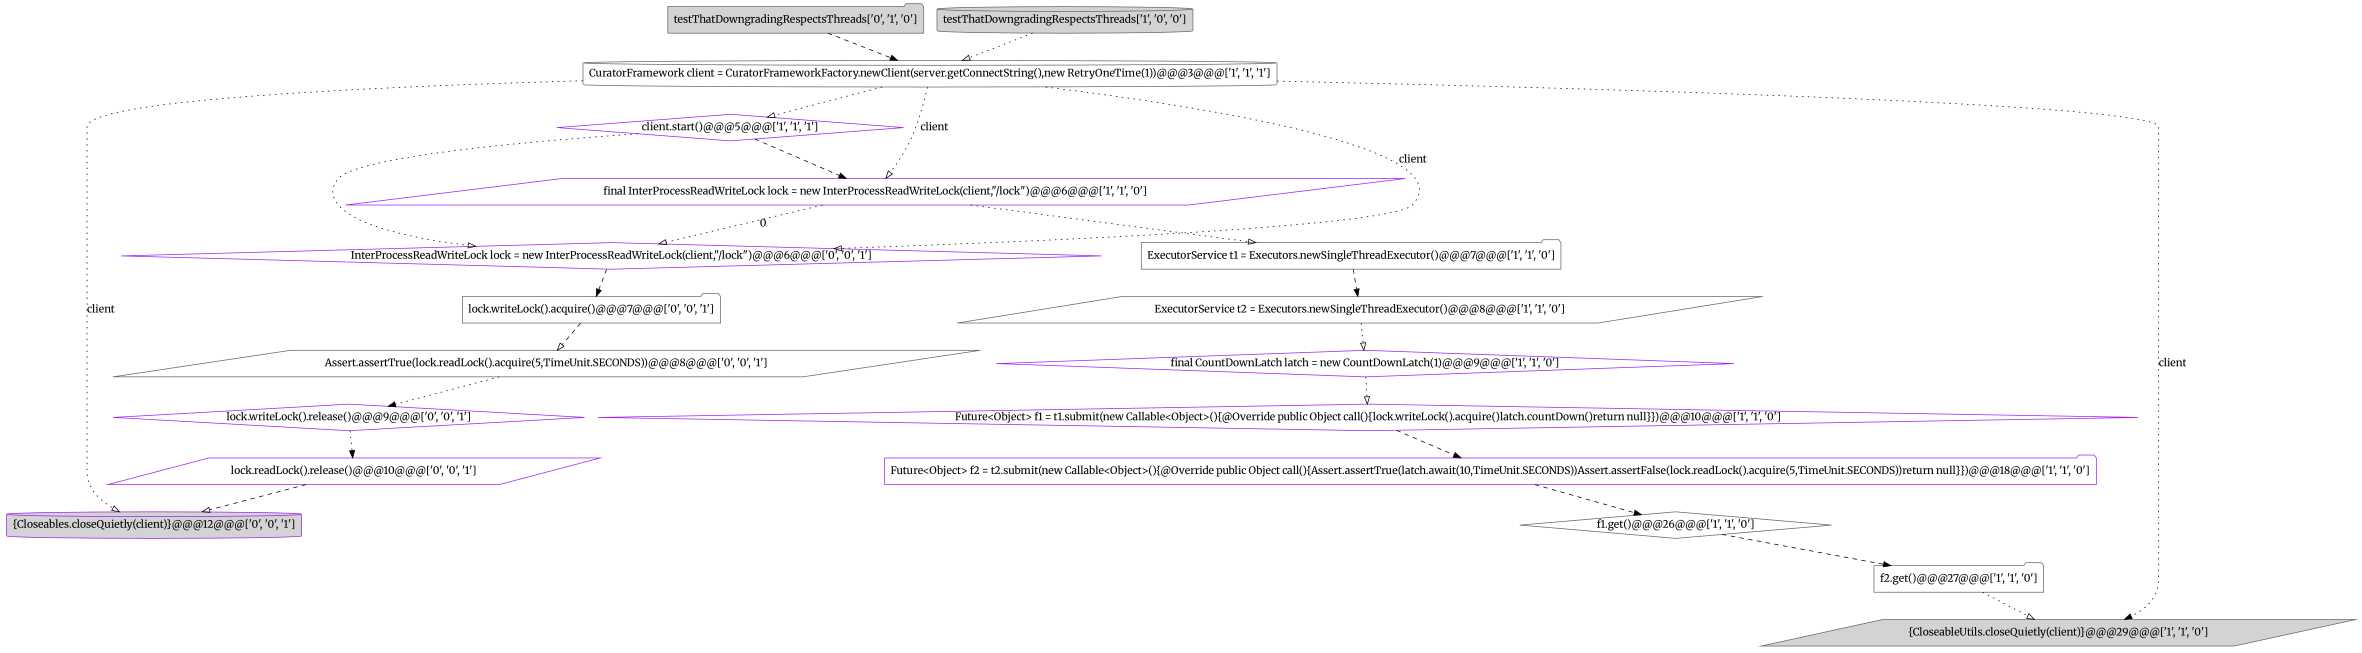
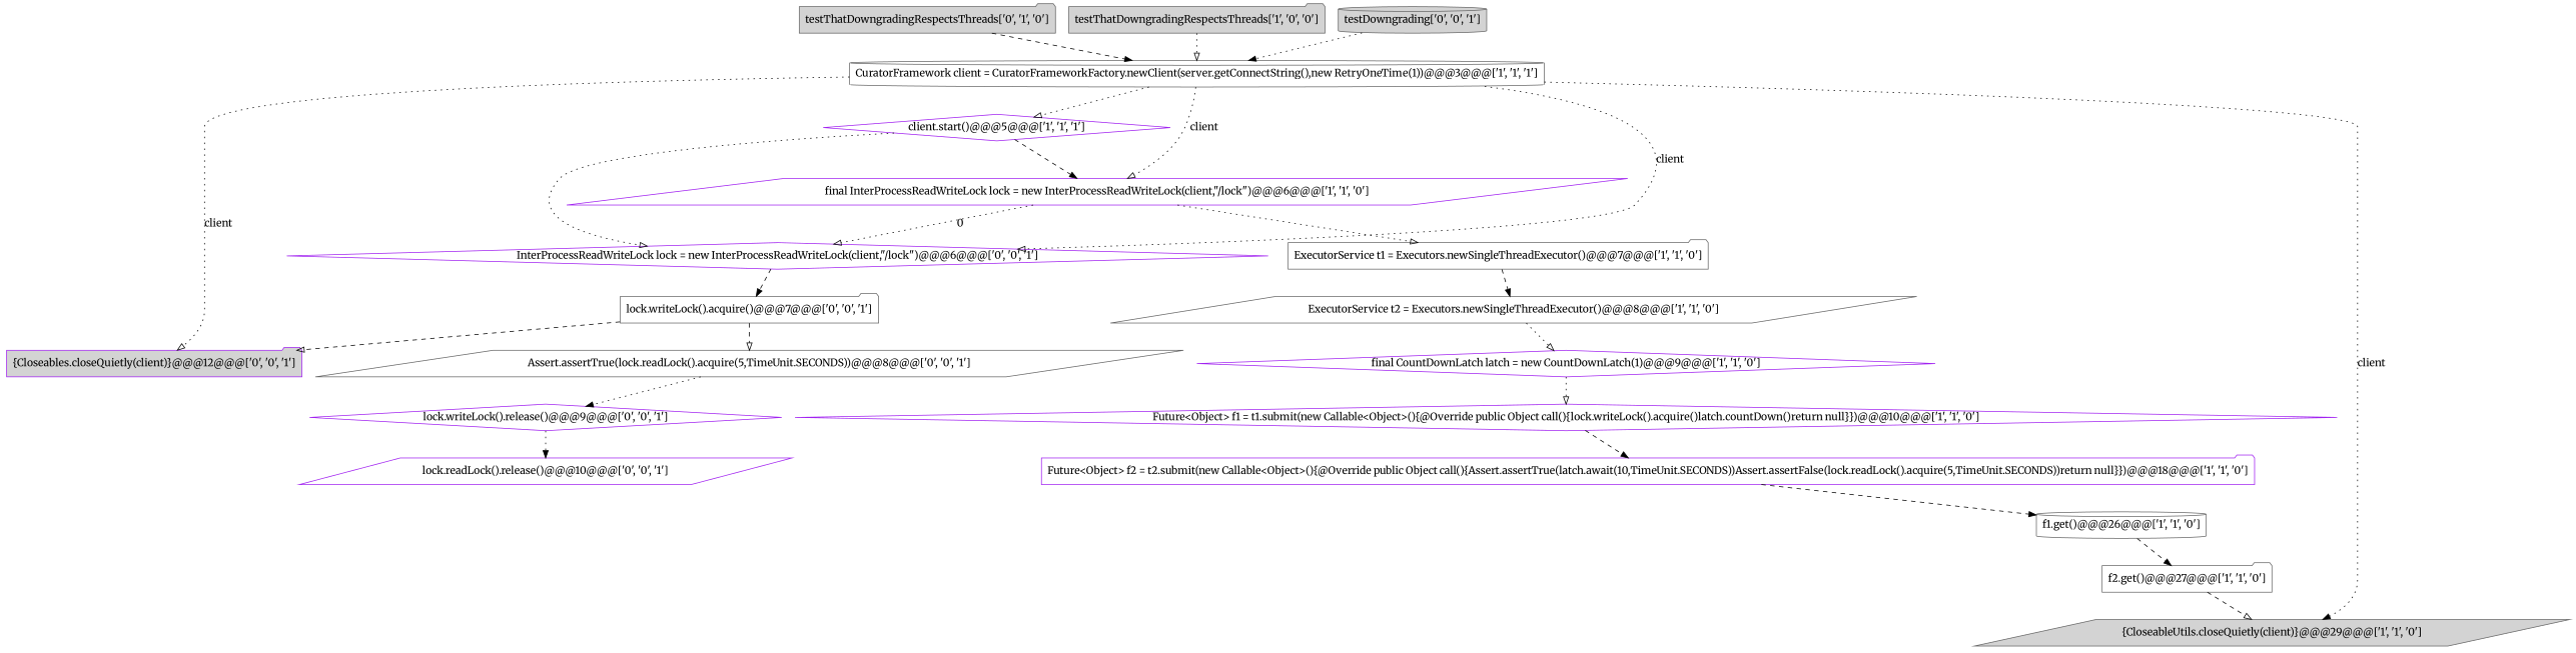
  digraph {
    fontname=Merriweather
    node [color=gray40 fillcolor=white fontname=Merriweather shape=folder style=filled]
    edge [arrowhead=onormal fontname=Merriweather style=dotted]
    n1 [fillcolor=lightgray label="testThatDowngradingRespectsThreads['0', '1', '0']"]
    n2 [label="CuratorFramework client = CuratorFrameworkFactory.newClient(server.getConnectString(),new RetryOneTime(1))@@@3@@@['1', '1', '1']" shape=cylinder]
-   n3 [color=purple fillcolor=lightgray label="{Closeables.closeQuietly(client)}@@@12@@@['0', '0', '1']" shape=cylinder]
+   n3 [color=purple fillcolor=lightgray label="{Closeables.closeQuietly(client)}@@@12@@@['0', '0', '1']"]
    n4 [color=purple label="final InterProcessReadWriteLock lock = new InterProcessReadWriteLock(client,\"/lock\")@@@6@@@['1', '1', '0']" shape=parallelogram]
    n5 [color=purple label="InterProcessReadWriteLock lock = new InterProcessReadWriteLock(client,\"/lock\")@@@6@@@['0', '0', '1']" shape=diamond]
    n6 [color=purple label="client.start()@@@5@@@['1', '1', '1']" shape=diamond]
    n7 [fillcolor=lightgray label="{CloseableUtils.closeQuietly(client)}@@@29@@@['1', '1', '0']" shape=parallelogram]
-   n8 [fillcolor=lightgray label="testThatDowngradingRespectsThreads['1', '0', '0']" shape=cylinder]
+   n8 [fillcolor=lightgray label="testThatDowngradingRespectsThreads['1', '0', '0']"]
    n9 [color=purple label="Future<Object> f2 = t2.submit(new Callable<Object>(){@Override public Object call(){Assert.assertTrue(latch.await(10,TimeUnit.SECONDS))Assert.assertFalse(lock.readLock().acquire(5,TimeUnit.SECONDS))return null}})@@@18@@@['1', '1', '0']"]
-   n10 [label="f1.get()@@@26@@@['1', '1', '0']" shape=diamond]
+   n10 [label="f1.get()@@@26@@@['1', '1', '0']" shape=cylinder]
    n11 [label="f2.get()@@@27@@@['1', '1', '0']"]
    n12 [color=purple label="lock.writeLock().release()@@@9@@@['0', '0', '1']" shape=diamond]
    n13 [color=purple label="lock.readLock().release()@@@10@@@['0', '0', '1']" shape=parallelogram]
    n14 [label="ExecutorService t1 = Executors.newSingleThreadExecutor()@@@7@@@['1', '1', '0']"]
    n15 [label="lock.writeLock().acquire()@@@7@@@['0', '0', '1']"]
    n16 [label="ExecutorService t2 = Executors.newSingleThreadExecutor()@@@8@@@['1', '1', '0']" shape=parallelogram]
    n17 [label="Assert.assertTrue(lock.readLock().acquire(5,TimeUnit.SECONDS))@@@8@@@['0', '0', '1']" shape=parallelogram]
    n18 [color=purple label="final CountDownLatch latch = new CountDownLatch(1)@@@9@@@['1', '1', '0']" shape=diamond]
    n19 [color=purple label="Future<Object> f1 = t1.submit(new Callable<Object>(){@Override public Object call(){lock.writeLock().acquire()latch.countDown()return null}})@@@10@@@['1', '1', '0']" shape=diamond]
+   n20 [fillcolor=lightgray label="testDowngrading['0', '0', '1']" shape=cylinder]
    n1 -> n2 [arrowhead=normal style=dashed]
    n2 -> n3 [label=client]
    n2 -> n4 [label=client]
    n2 -> n5 [label=client]
    n2 -> n6
    n2 -> n7 [arrowhead=normal label=client]
    n4 -> n5 [label=0]
    n4 -> n14
    n5 -> n15 [arrowhead=normal style=dashed]
    n6 -> n4 [arrowhead=normal style=dashed]
    n6 -> n5
    n8 -> n2
    n9 -> n10 [arrowhead=normal style=dashed]
    n10 -> n11 [arrowhead=normal style=dashed]
-   n11 -> n7
+   n11 -> n7 [style=dashed]
    n12 -> n13 [arrowhead=normal]
-   n13 -> n3 [style=dashed]
+   n15 -> n3 [style=dashed]
    n14 -> n16 [arrowhead=normal style=dashed]
    n15 -> n17 [style=dashed]
    n16 -> n18
    n17 -> n12 [arrowhead=normal]
    n18 -> n19
    n19 -> n9 [arrowhead=normal style=dashed]
+   n20 -> n2 [arrowhead=normal]
  }
